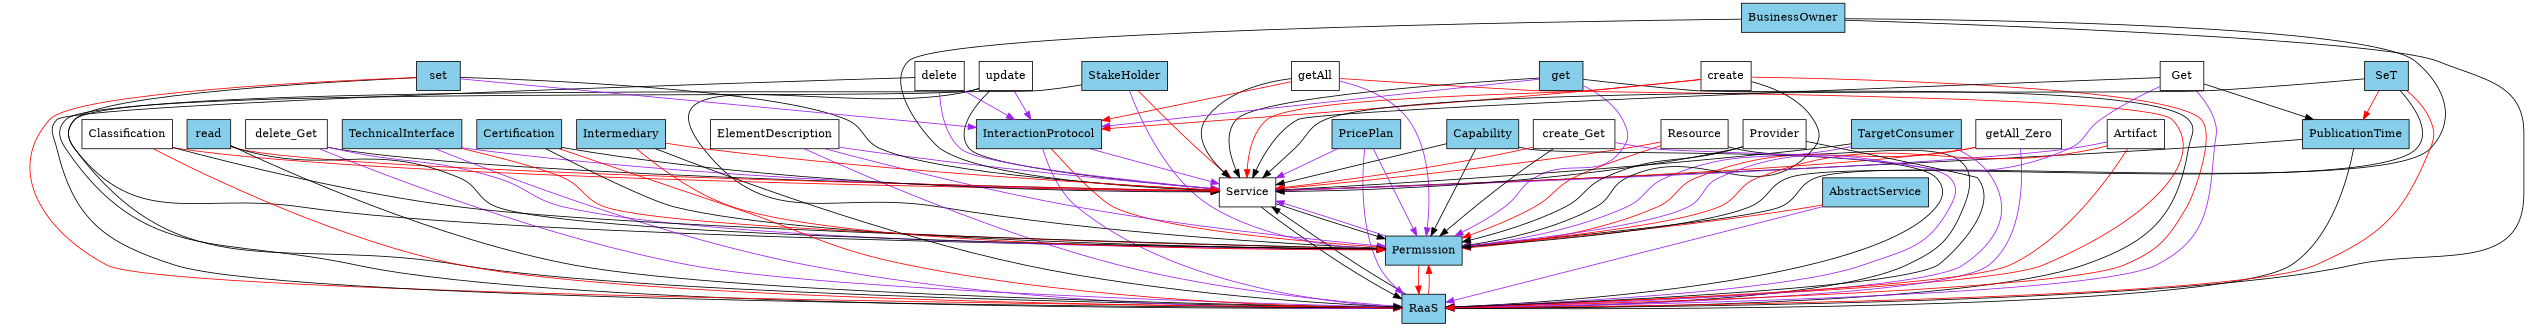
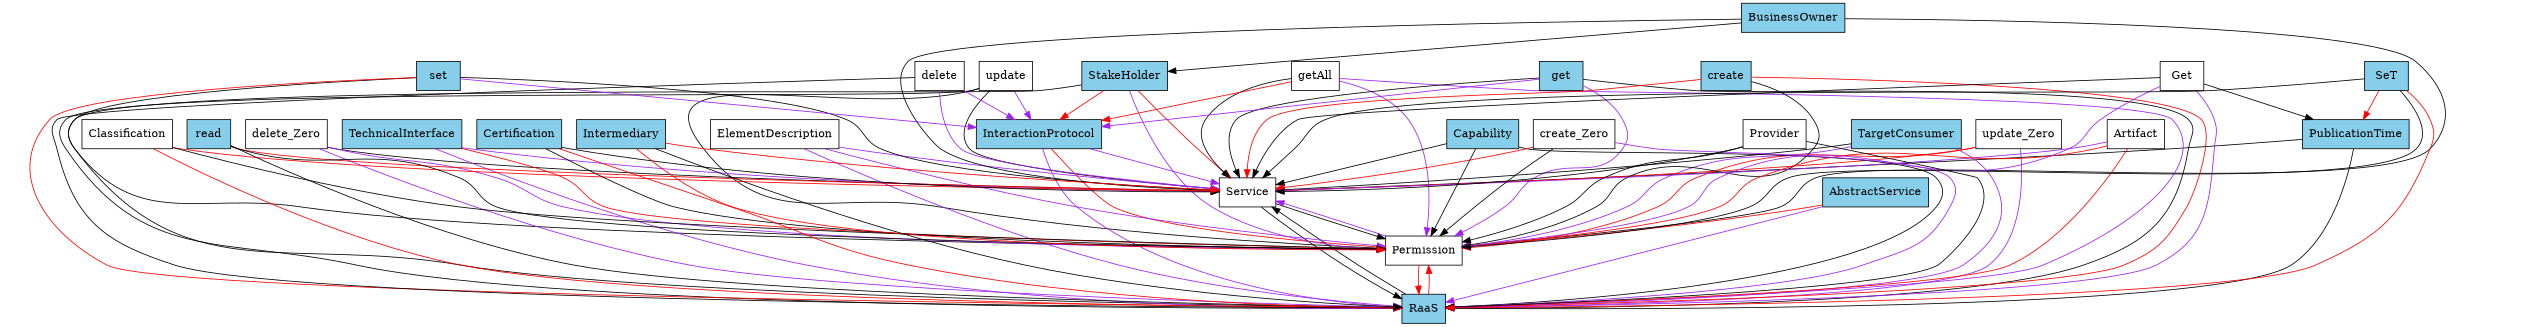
  digraph {
    rankdir=TB
    node [fillcolor=skyblue shape=box style=filled]
    edge [arrowhead=normal color=black]
    n1 [fillcolor=white label=update]
    n2 [fillcolor=white label=Service]
    n3 [label=InteractionProtocol]
-   n4 [label=Permission]
+   n4 [fillcolor=white label=Permission]
    n5 [label=RaaS]
    n6 [label=StakeHolder]
    n7 [label=PublicationTime]
    n8 [fillcolor=white label=ElementDescription]
    n9 [label=set]
    n10 [label=BusinessOwner]
-   n11 [fillcolor=white label=delete_Get]
+   n11 [fillcolor=white label=delete_Zero]
    n12 [label=TechnicalInterface]
-   n13 [label=PricePlan]
    n14 [fillcolor=white label=Classification]
    n15 [label=AbstractService]
    n16 [fillcolor=white label=delete]
    n17 [fillcolor=white label=getAll]
    n18 [label=read]
    n19 [label=Certification]
    n20 [label=Intermediary]
-   n21 [fillcolor=white label=Resource]
    n22 [label=get]
    n23 [label=TargetConsumer]
-   n24 [fillcolor=white label=getAll_Zero]
-   n25 [fillcolor=white label=create]
+   n24 [fillcolor=white label=update_Zero]
+   n25 [label=create]
    n26 [fillcolor=white label=Artifact]
    n27 [label=Capability]
-   n28 [fillcolor=white label=create_Get]
+   n28 [fillcolor=white label=create_Zero]
    n29 [fillcolor=white label=Get]
    n30 [fillcolor=white label=Provider]
    n31 [label=SeT]
    n1 -> n2
    n1 -> n3 [color=purple]
    n1 -> n4
    n1 -> n5
    n2 -> n4
    n2 -> n5
    n3 -> n2 [color=purple]
    n3 -> n4 [color=red]
    n3 -> n5 [color=purple]
    n4 -> n2 [color=purple]
    n4 -> n5 [color=red]
    n5 -> n2
    n5 -> n4 [color=red]
    n6 -> n2 [color=red]
    n6 -> n4 [color=purple]
    n6 -> n5
    n7 -> n2
    n7 -> n5
    n8 -> n2 [color=purple]
    n8 -> n4 [color=purple]
    n8 -> n5 [color=purple]
    n9 -> n2
    n9 -> n3 [color=purple]
    n9 -> n4
    n9 -> n5 [color=red]
    n10 -> n2
    n10 -> n4
-   n10 -> n5
+   n10 -> n6
    n11 -> n2
    n11 -> n4 [color=purple]
    n11 -> n5 [color=purple]
    n12 -> n2 [color=purple]
    n12 -> n4 [color=red]
    n12 -> n5 [color=purple]
-   n13 -> n2 [color=purple]
-   n13 -> n4 [color=purple]
-   n13 -> n5 [color=purple]
    n14 -> n2 [color=red]
    n14 -> n4
    n14 -> n5 [color=red]
    n15 -> n4 [color=red]
    n15 -> n5 [color=purple]
    n16 -> n2 [color=purple]
    n16 -> n3 [color=purple]
    n16 -> n5
    n17 -> n2
    n17 -> n3 [color=red]
    n17 -> n4 [color=purple]
-   n17 -> n5 [color=red]
+   n17 -> n5 [color=purple]
    n18 -> n2 [color=red]
    n18 -> n4
    n18 -> n5
    n19 -> n2
    n19 -> n4
    n19 -> n5 [color=red]
    n20 -> n2 [color=red]
    n20 -> n4 [color=red]
    n20 -> n5
-   n21 -> n2 [color=red]
-   n21 -> n4 [color=red]
-   n21 -> n5
    n22 -> n2
    n22 -> n3 [color=purple]
    n22 -> n4 [color=purple]
    n22 -> n5
    n23 -> n2
    n23 -> n4 [color=purple]
    n23 -> n5 [color=purple]
    n24 -> n2 [color=red]
    n24 -> n4 [color=red]
    n24 -> n5 [color=purple]
    n25 -> n2 [color=red]
-   n25 -> n3 [color=red]
+   n6 -> n3 [color=red]
    n25 -> n4
    n25 -> n5 [color=red]
    n26 -> n2 [color=purple]
    n26 -> n4 [color=red]
    n26 -> n5 [color=red]
    n27 -> n2
    n27 -> n4
    n27 -> n5
    n28 -> n2 [color=red]
    n28 -> n4
    n28 -> n5 [color=purple]
    n29 -> n2
    n29 -> n4 [color=purple]
    n29 -> n5 [color=purple]
    n29 -> n7
    n30 -> n2
    n30 -> n4
    n30 -> n5
    n31 -> n2
    n31 -> n4
    n31 -> n5 [color=red]
    n31 -> n7 [color=red]
  }
